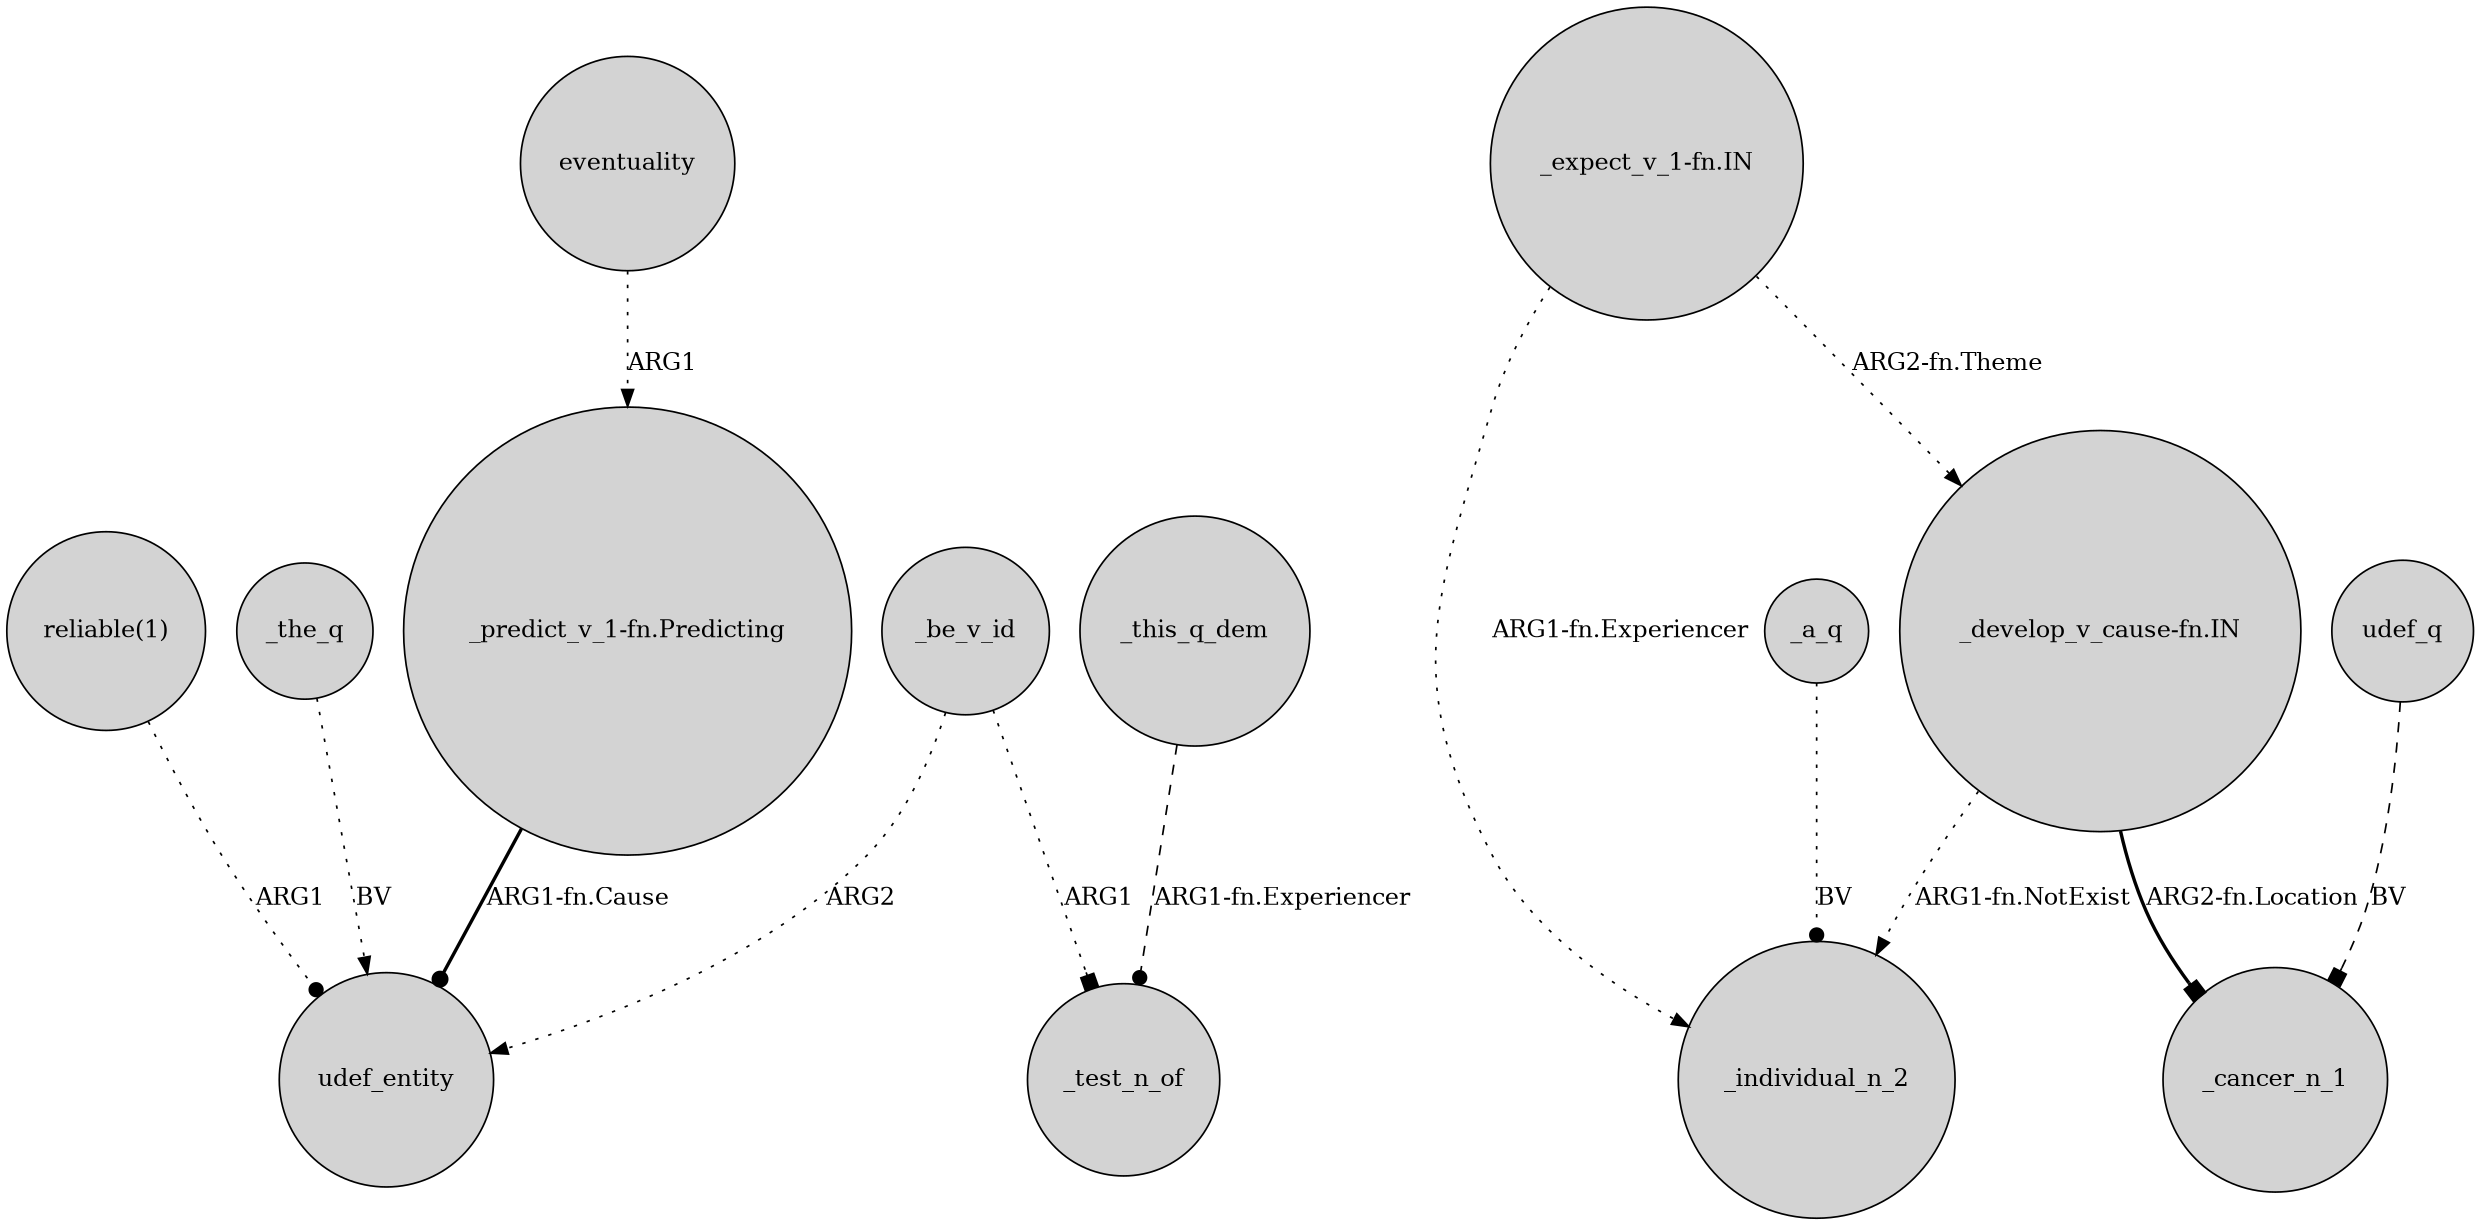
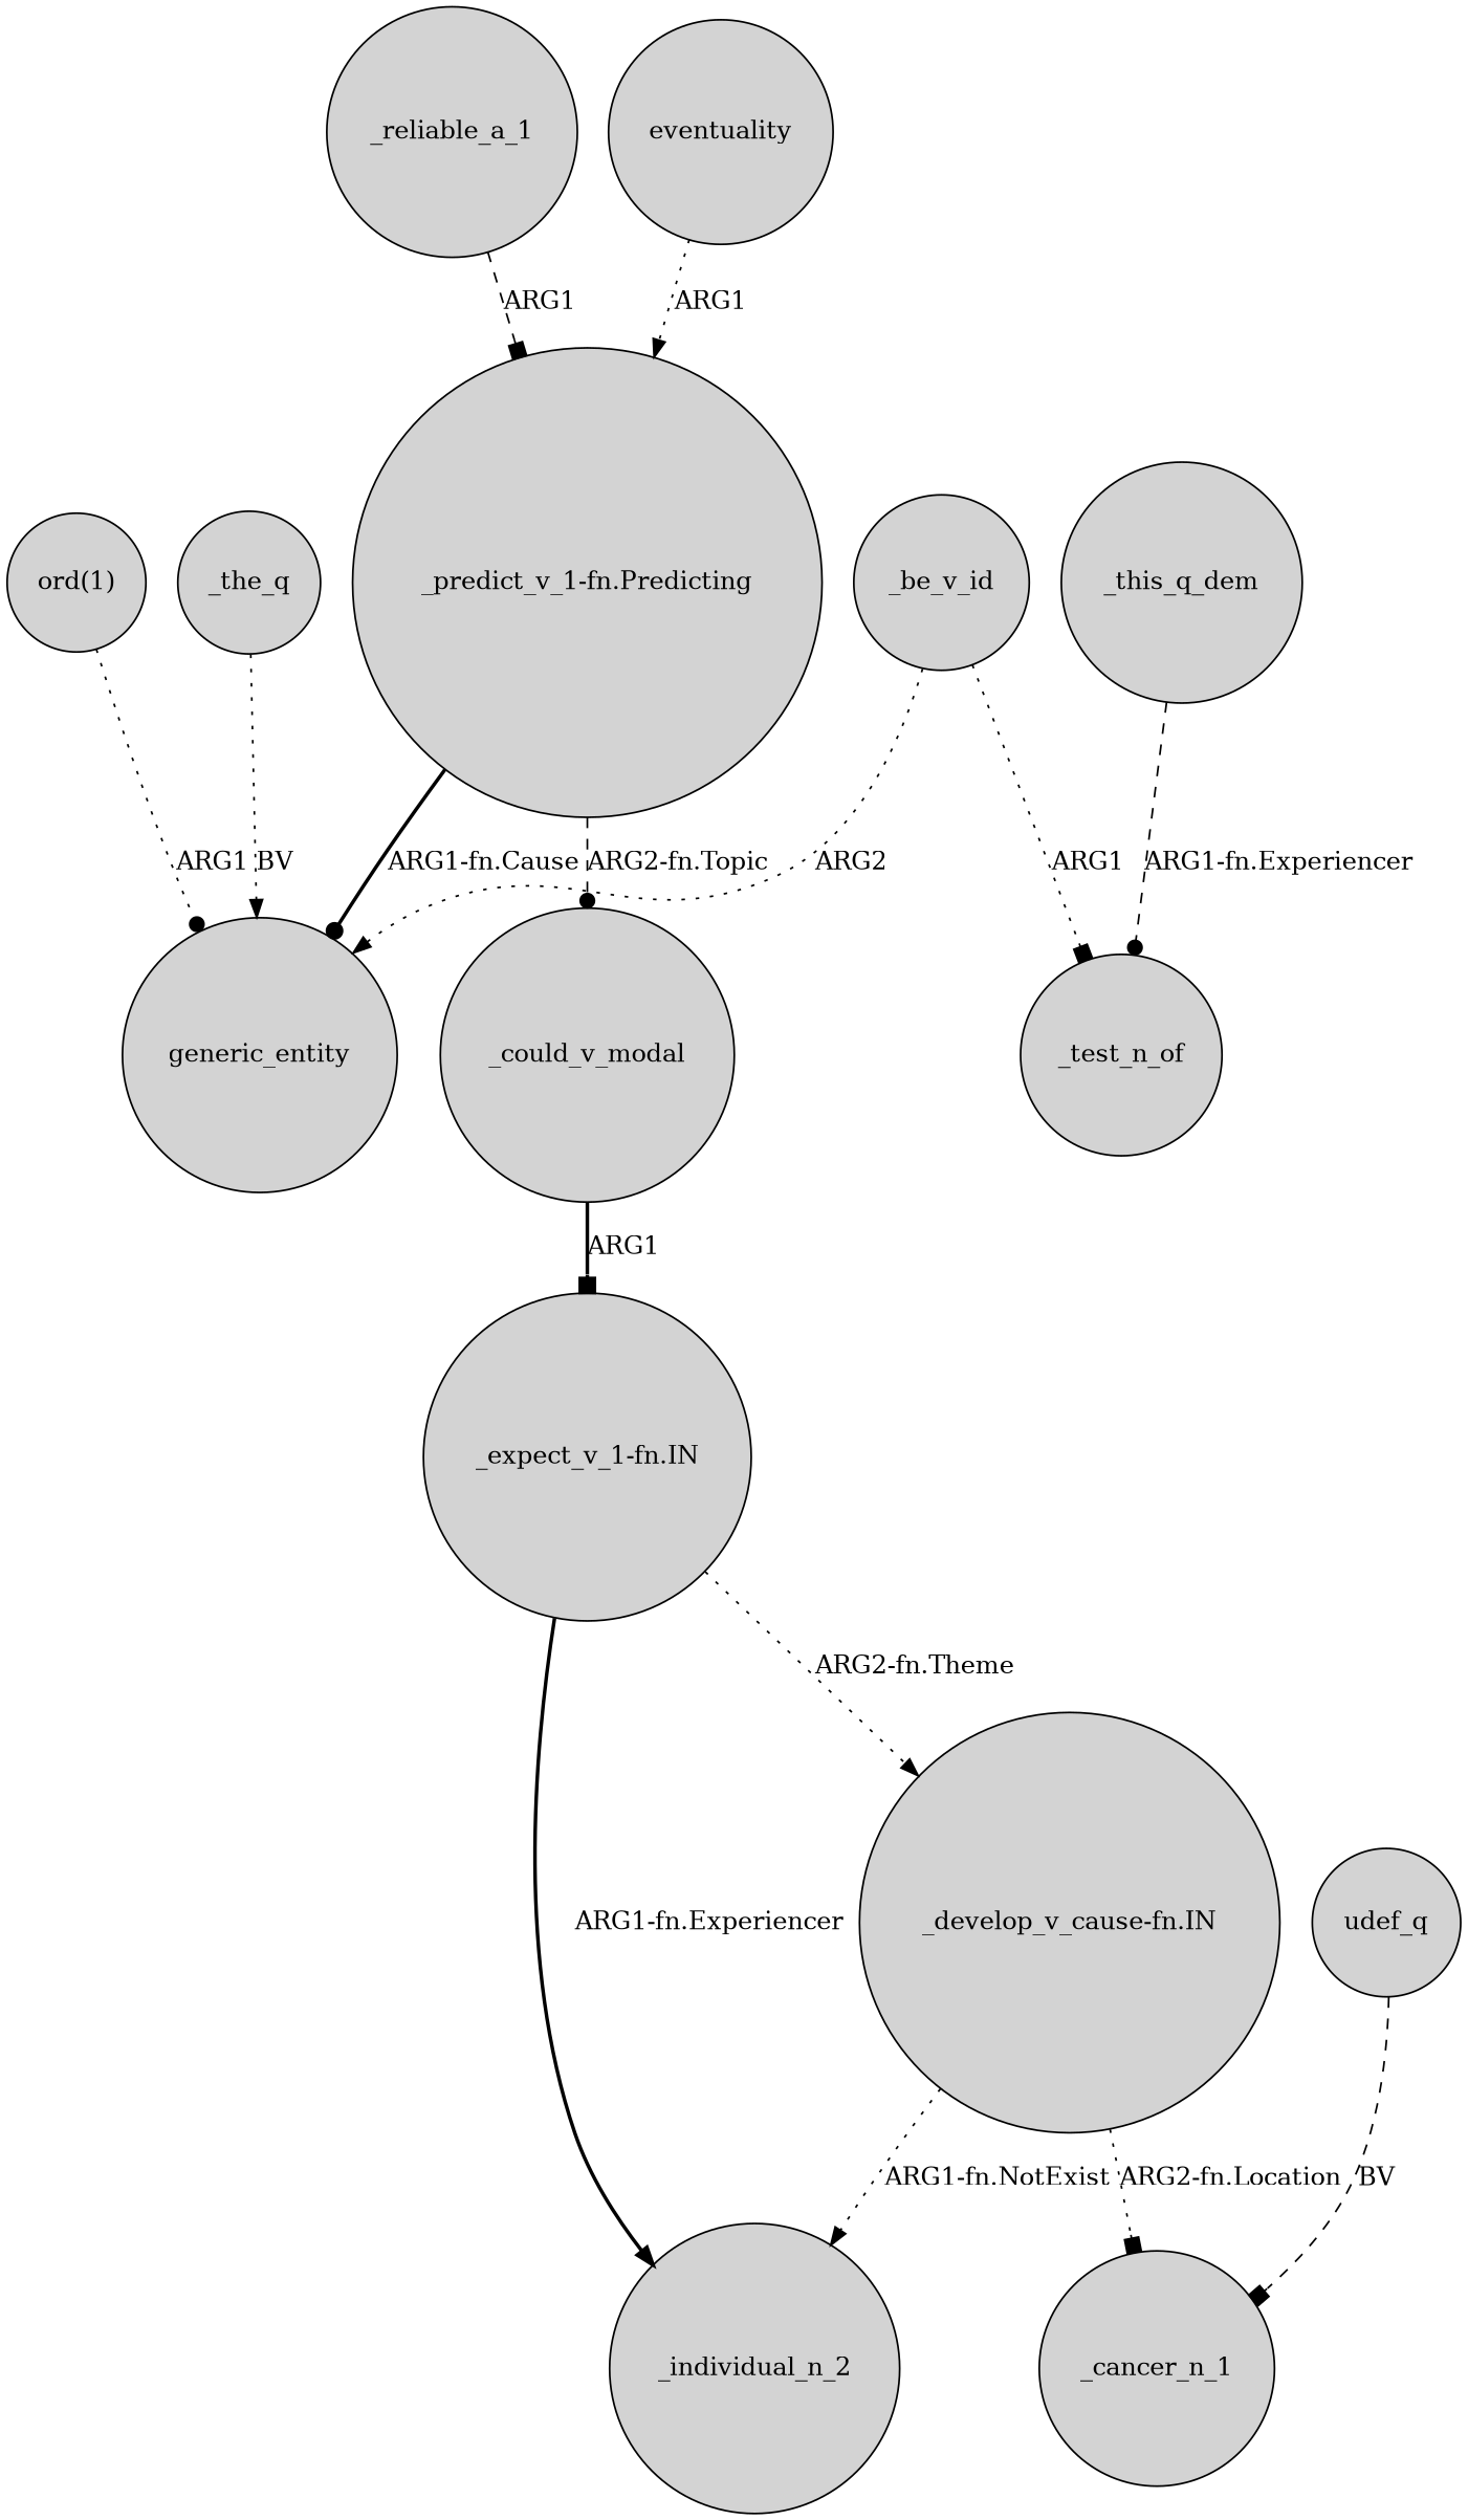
  digraph {
    node [shape=circle style=filled]
    edge [arrowhead=normal style=dotted]
-   "ord(1)" [label="reliable(1)"]
-   generic_entity [label=udef_entity]
+   "ord(1)"
+   generic_entity
    _the_q
    "_predict_v_1-fn.Predicting"
+   _could_v_modal
    "_expect_v_1-fn.IN"
    n7 [label=_individual_n_2]
    "_develop_v_cause-fn.IN"
    _cancer_n_1
    udef_q
    _be_v_id
    _test_n_of
-   _a_q
+   _reliable_a_1
    _this_q_dem
    eventuality
    "ord(1)" -> generic_entity [arrowhead=dot label=ARG1]
    _the_q -> generic_entity [label=BV]
    "_predict_v_1-fn.Predicting" -> generic_entity [arrowhead=dot label="ARG1-fn.Cause" style=bold]
-   "_expect_v_1-fn.IN" -> n7 [label="ARG1-fn.Experiencer"]
+   "_predict_v_1-fn.Predicting" -> _could_v_modal [arrowhead=dot label="ARG2-fn.Topic" style=dashed]
+   _could_v_modal -> "_expect_v_1-fn.IN" [arrowhead=box label=ARG1 style=bold]
+   "_expect_v_1-fn.IN" -> n7 [label="ARG1-fn.Experiencer" style=bold]
    "_expect_v_1-fn.IN" -> "_develop_v_cause-fn.IN" [label="ARG2-fn.Theme"]
    "_develop_v_cause-fn.IN" -> n7 [label="ARG1-fn.NotExist"]
-   "_develop_v_cause-fn.IN" -> _cancer_n_1 [arrowhead=box label="ARG2-fn.Location" style=bold]
+   "_develop_v_cause-fn.IN" -> _cancer_n_1 [arrowhead=box label="ARG2-fn.Location"]
    udef_q -> _cancer_n_1 [arrowhead=box label=BV style=dashed]
    _be_v_id -> generic_entity [label=ARG2]
    _be_v_id -> _test_n_of [arrowhead=box label=ARG1]
-   _a_q -> n7 [arrowhead=dot label=BV]
+   _reliable_a_1 -> "_predict_v_1-fn.Predicting" [arrowhead=box label=ARG1 style=dashed]
    _this_q_dem -> _test_n_of [arrowhead=dot label="ARG1-fn.Experiencer" style=dashed]
    eventuality -> "_predict_v_1-fn.Predicting" [label=ARG1]
  }
